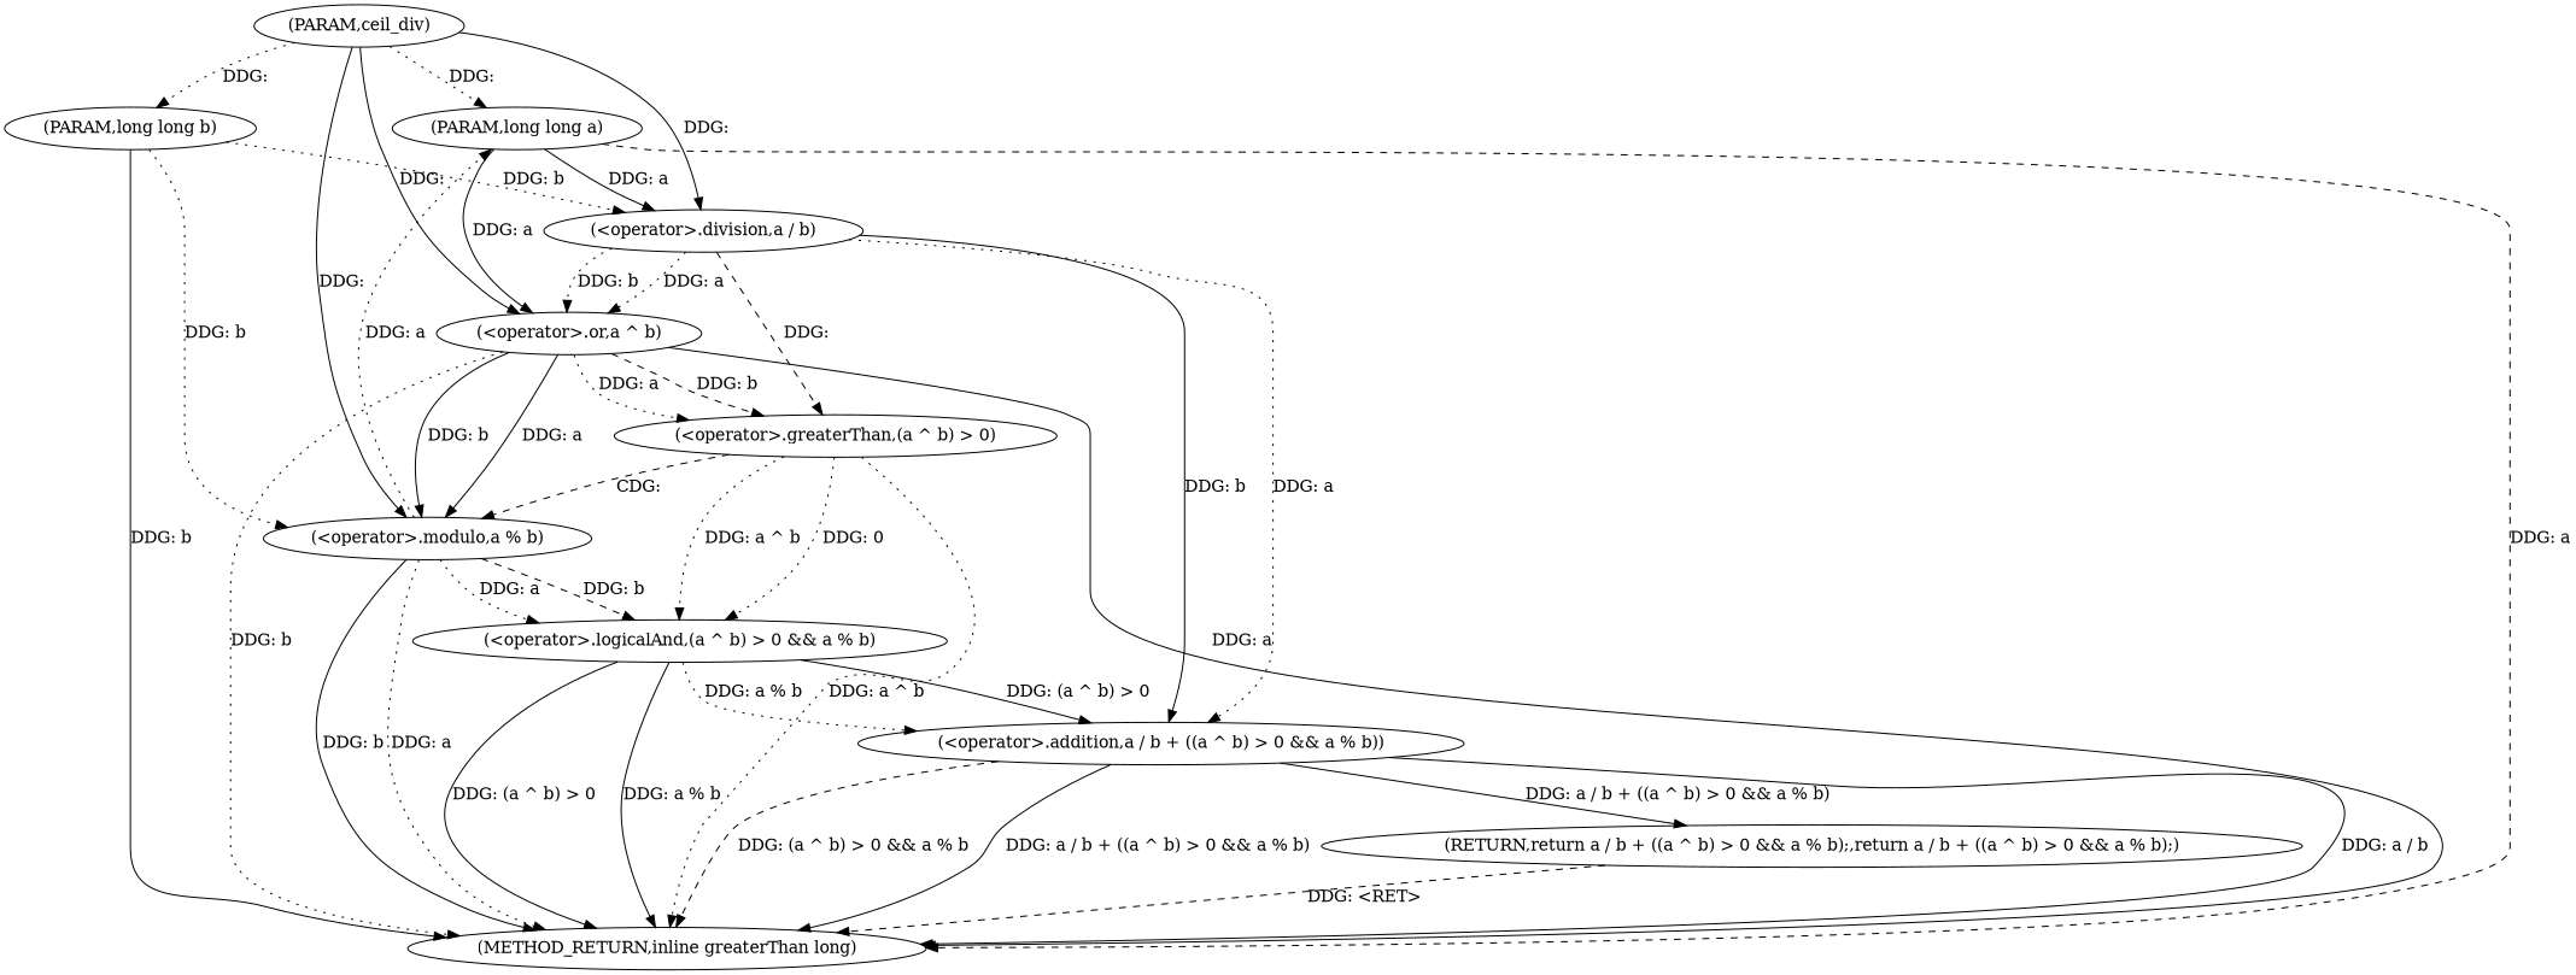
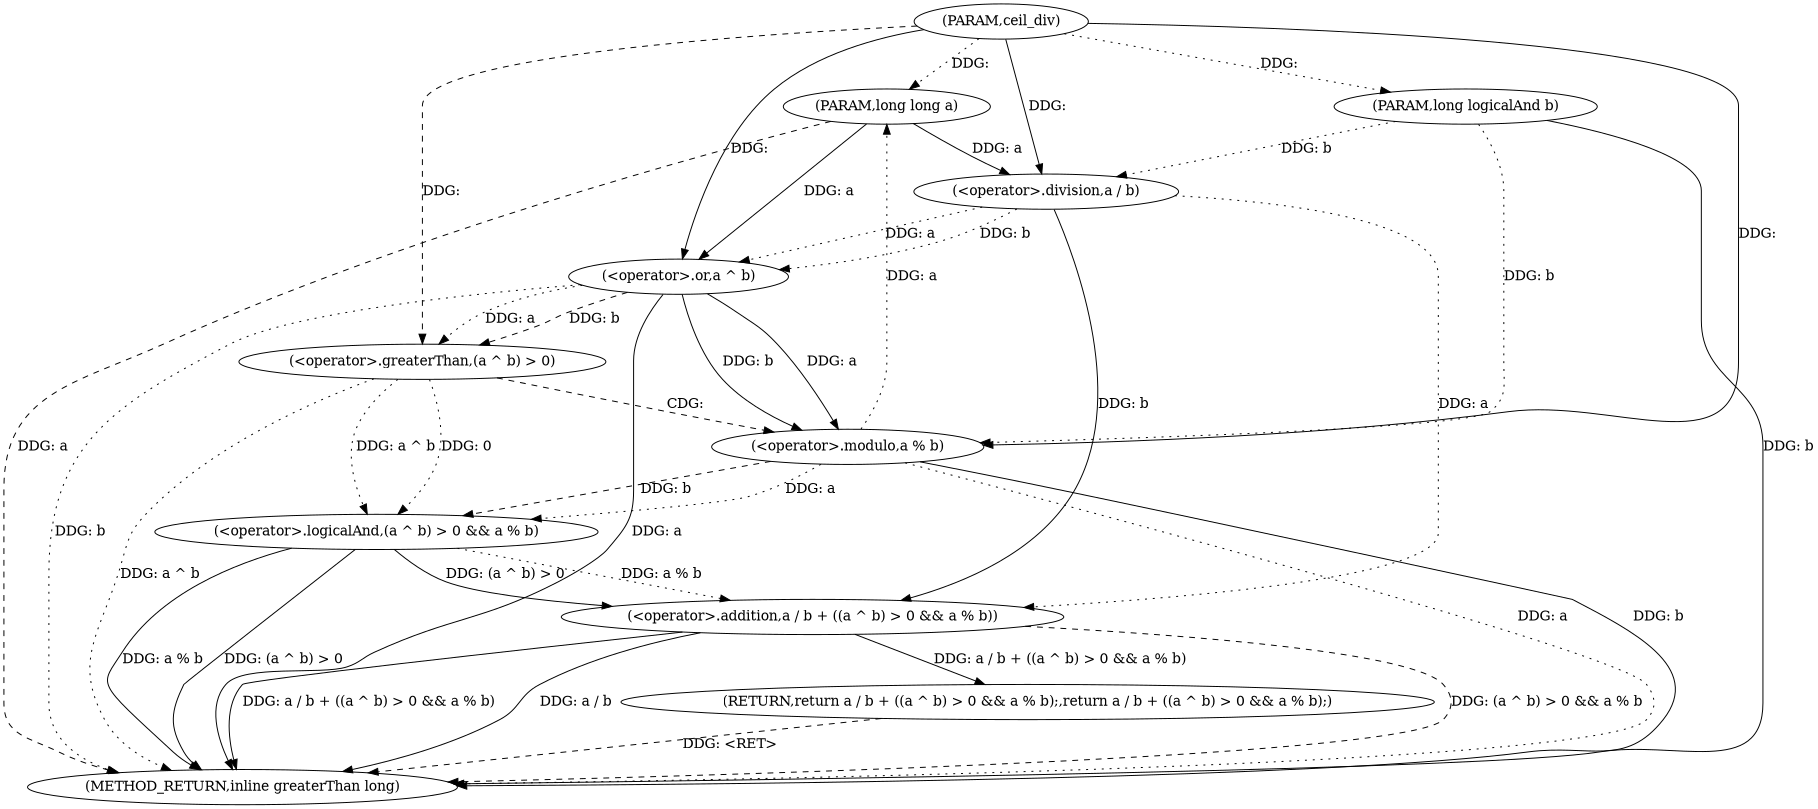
  digraph {
    edge [style=solid]
    n1 [label="(PARAM,ceil_div)"]
    n2 [label="(PARAM,long long a)"]
-   n3 [label="(PARAM,long long b)"]
+   n3 [label="(PARAM,long logicalAnd b)"]
    n4 [label="(<operator>.division,a / b)"]
    n5 [label="(<operator>.greaterThan,(a ^ b) > 0)"]
    n6 [label="(<operator>.modulo,a % b)"]
    n7 [label="(<operator>.or,a ^ b)"]
    n8 [label="(METHOD_RETURN,inline greaterThan long)"]
    n9 [label="(<operator>.addition,a / b + ((a ^ b) > 0 && a % b))"]
    n10 [label="(<operator>.logicalAnd,(a ^ b) > 0 && a % b)"]
    n11 [label="(RETURN,return a / b + ((a ^ b) > 0 && a % b);,return a / b + ((a ^ b) > 0 && a % b);)"]
    n1 -> n2 [label="DDG: " style=dotted]
    n1 -> n3 [label="DDG: " style=dotted]
    n1 -> n4 [label="DDG: "]
-   n4 -> n5 [label="DDG: " style=dashed]
+   n1 -> n5 [label="DDG: " style=dashed]
    n1 -> n6 [label="DDG: "]
    n1 -> n7 [label="DDG: "]
    n2 -> n4 [label="DDG: a"]
    n2 -> n7 [label="DDG: a"]
    n2 -> n8 [label="DDG: a" style=dashed]
    n3 -> n4 [label="DDG: b" style=dotted]
    n3 -> n6 [label="DDG: b" style=dotted]
    n3 -> n8 [label="DDG: b"]
    n4 -> n7 [label="DDG: a" style=dotted]
    n4 -> n7 [label="DDG: b" style=dotted]
    n4 -> n9 [label="DDG: b"]
    n4 -> n9 [label="DDG: a" style=dotted]
    n5 -> n6 [label="CDG: " style=dashed]
    n5 -> n8 [label="DDG: a ^ b" style=dotted]
    n5 -> n10 [label="DDG: a ^ b" style=dotted]
    n5 -> n10 [label="DDG: 0" style=dotted]
    n6 -> n2 [label="DDG: a" style=dotted]
    n6 -> n8 [label="DDG: a" style=dotted]
    n6 -> n8 [label="DDG: b"]
    n6 -> n10 [label="DDG: a" style=dotted]
    n6 -> n10 [label="DDG: b" style=dashed]
    n7 -> n5 [label="DDG: a" style=dotted]
    n7 -> n5 [label="DDG: b" style=dashed]
    n7 -> n6 [label="DDG: a"]
    n7 -> n6 [label="DDG: b"]
    n7 -> n8 [label="DDG: a"]
    n7 -> n8 [label="DDG: b" style=dotted]
    n9 -> n8 [label="DDG: a / b"]
    n9 -> n8 [label="DDG: (a ^ b) > 0 && a % b" style=dashed]
    n9 -> n8 [label="DDG: a / b + ((a ^ b) > 0 && a % b)"]
    n9 -> n11 [label="DDG: a / b + ((a ^ b) > 0 && a % b)"]
    n10 -> n8 [label="DDG: (a ^ b) > 0"]
    n10 -> n8 [label="DDG: a % b"]
    n10 -> n9 [label="DDG: a % b" style=dotted]
    n10 -> n9 [label="DDG: (a ^ b) > 0"]
    n11 -> n8 [label="DDG: <RET>" style=dashed]
  }
